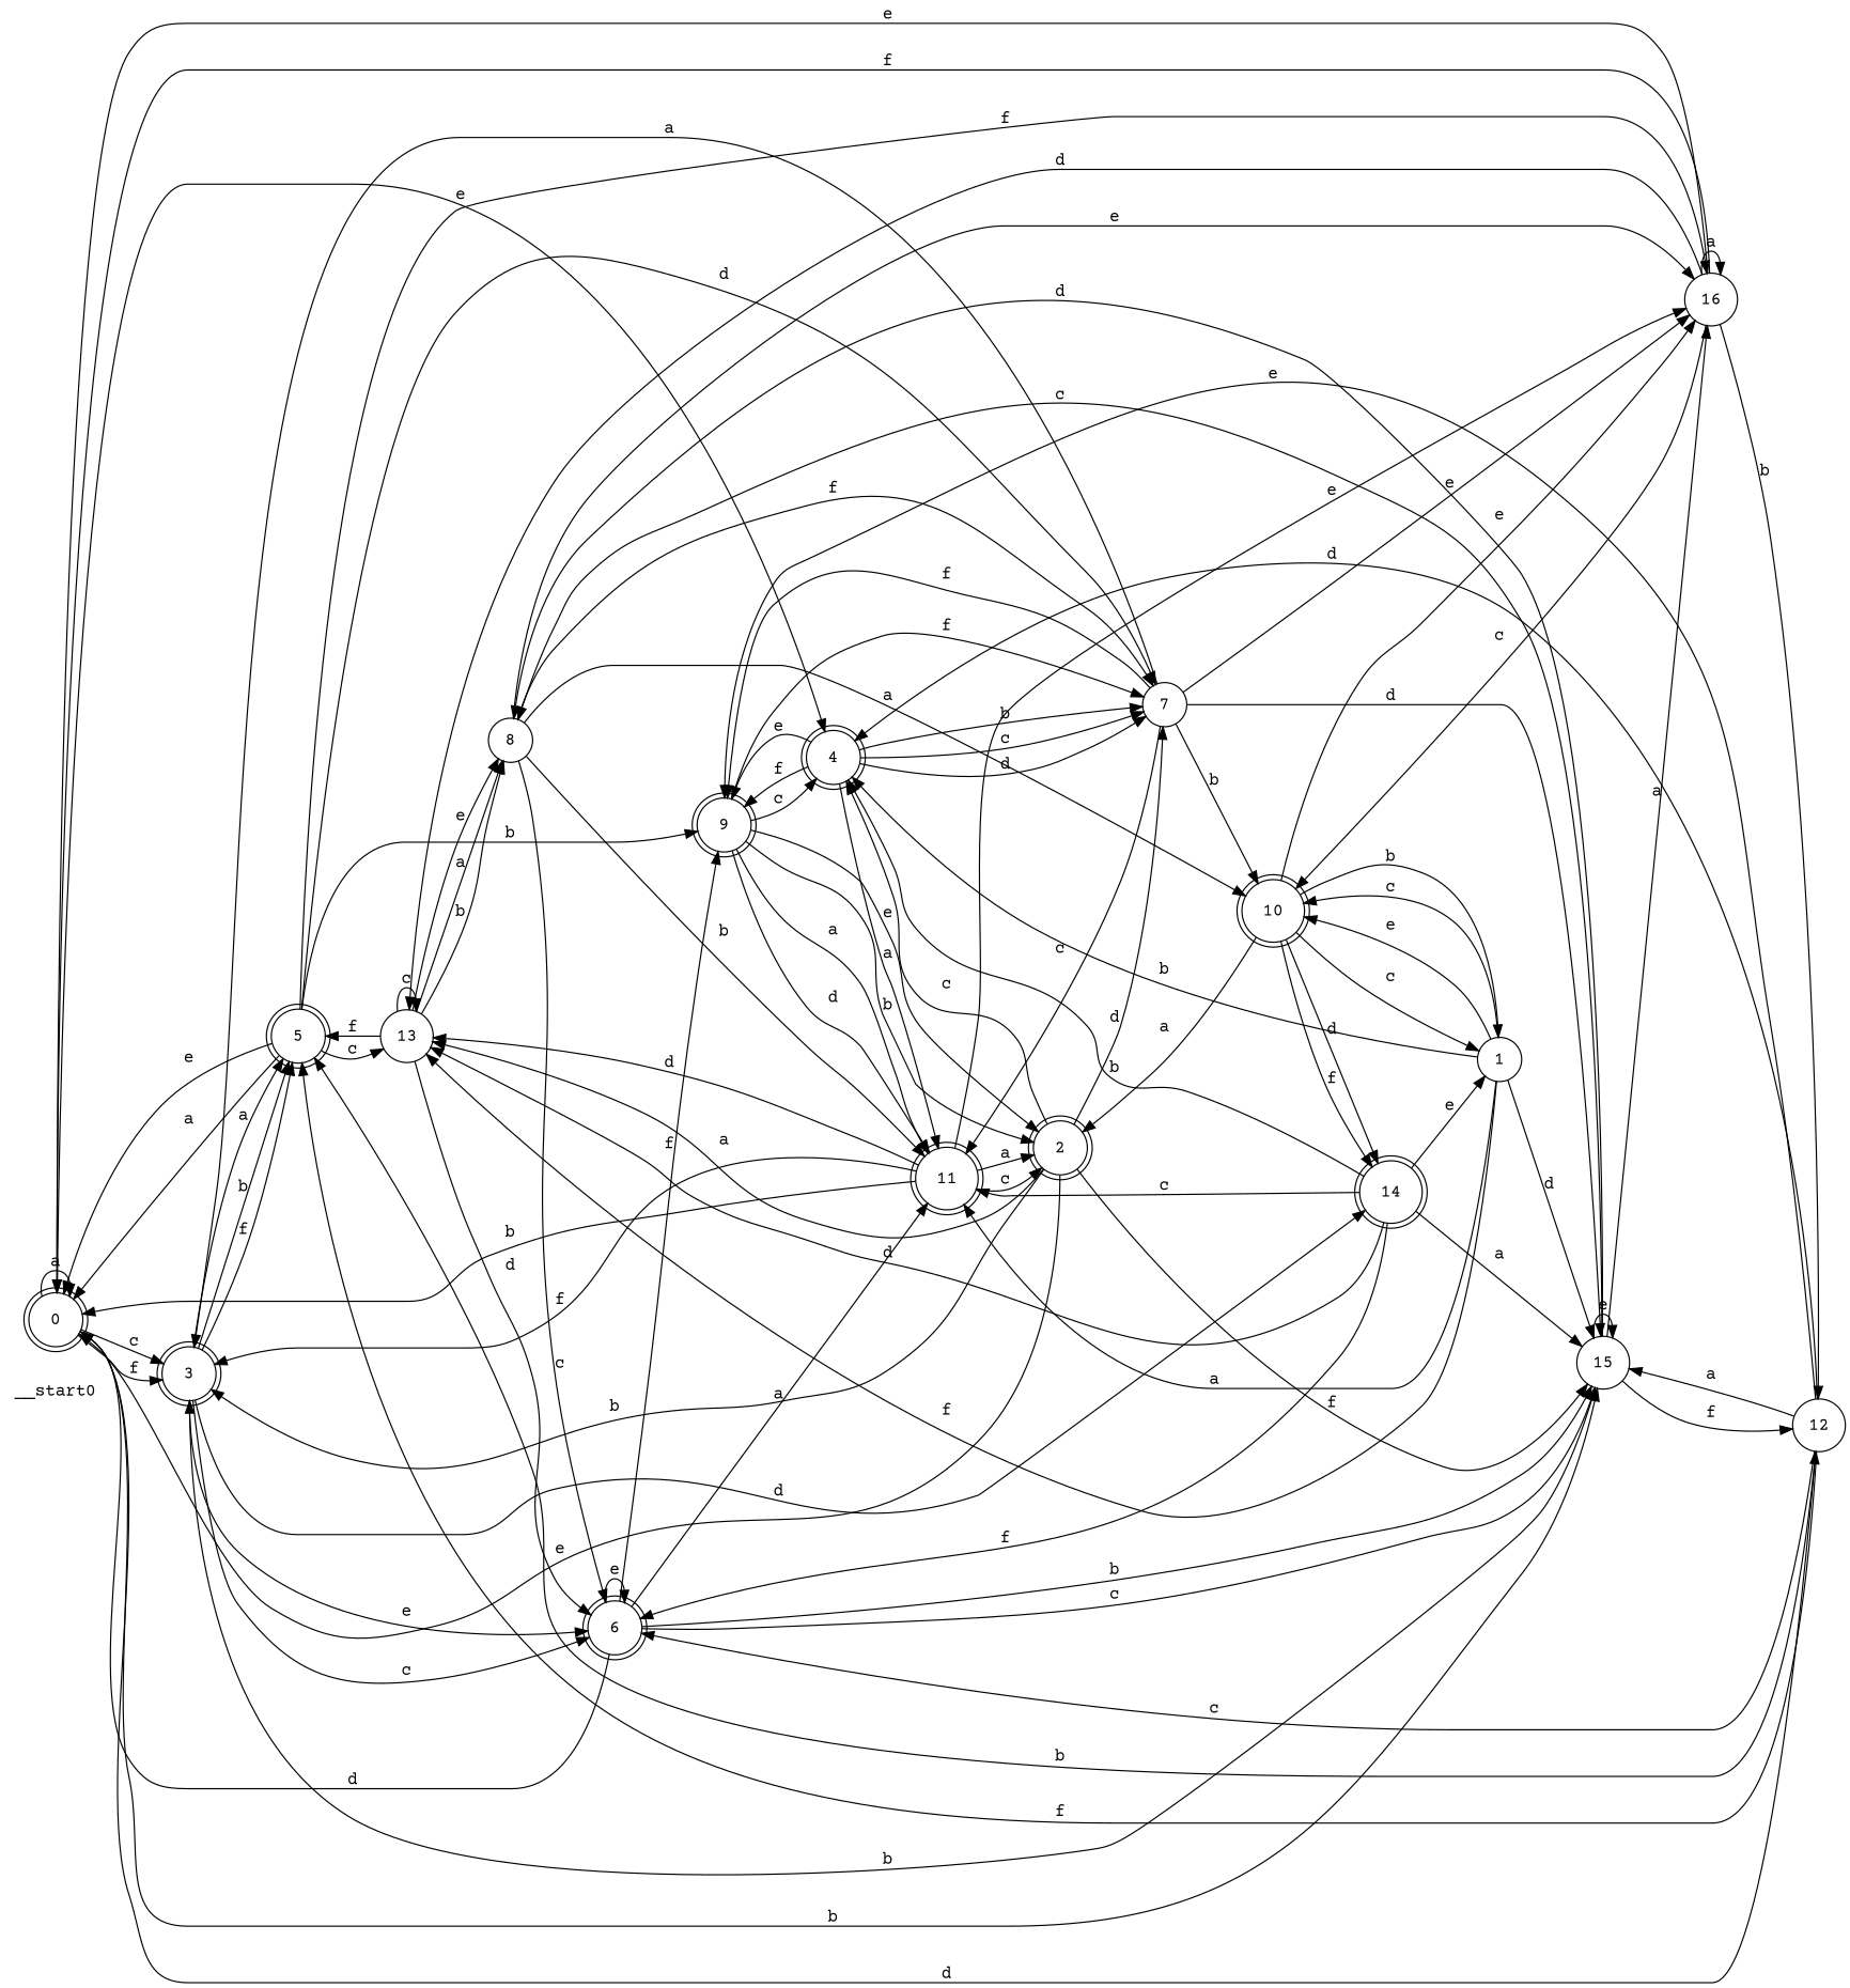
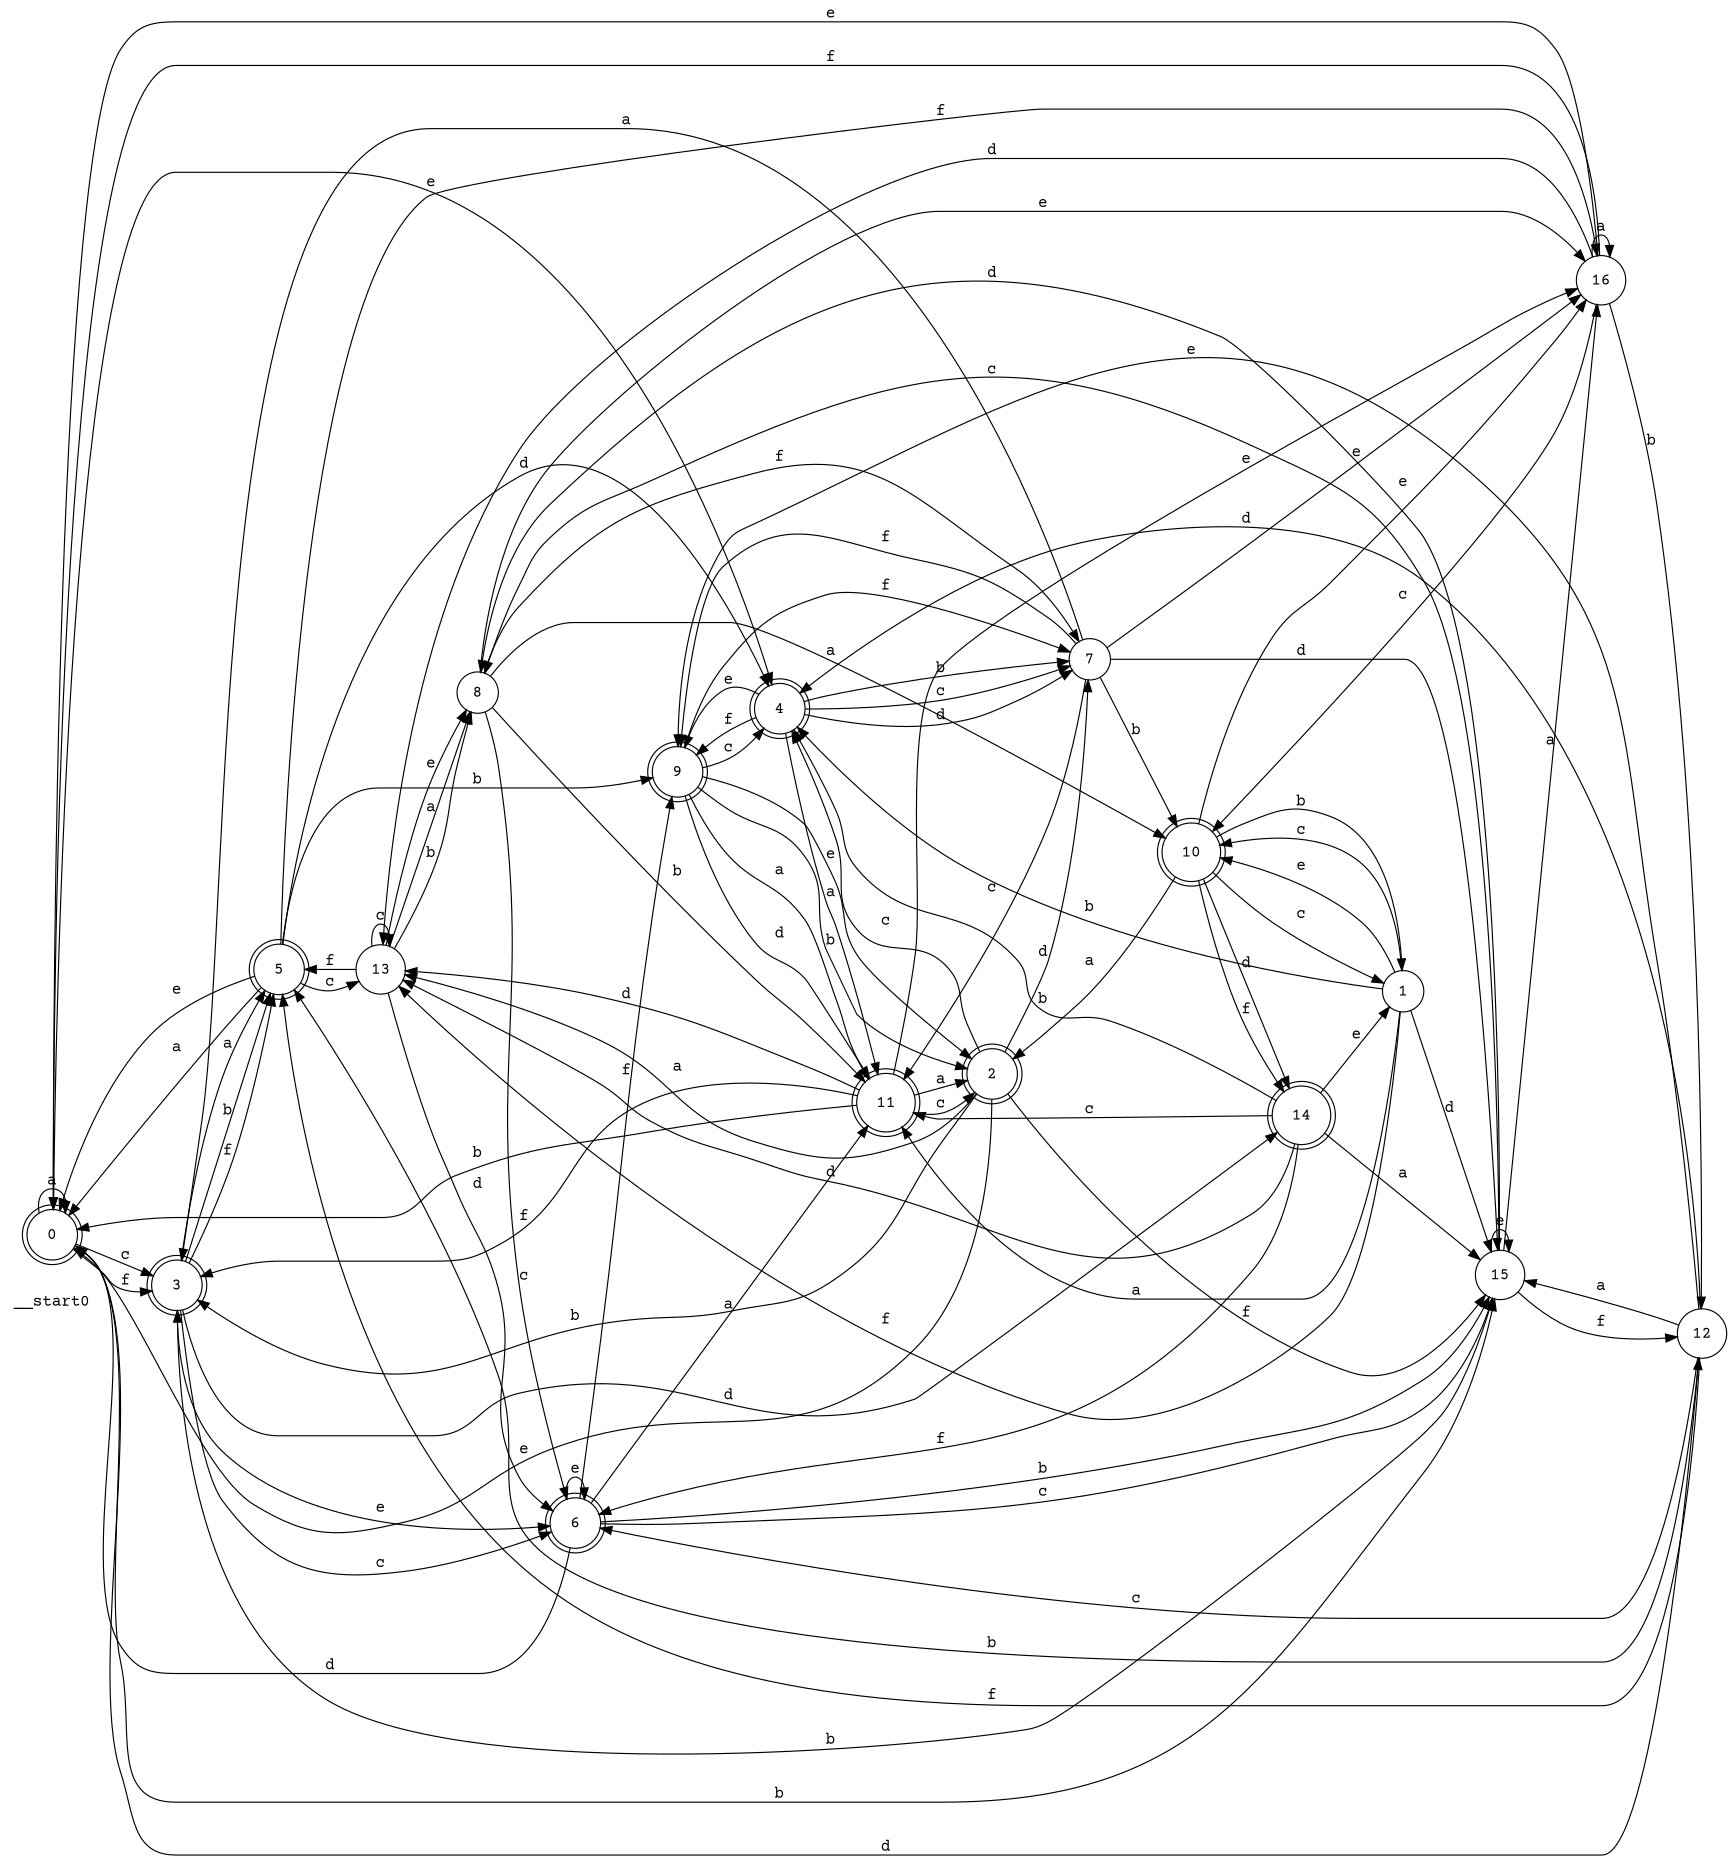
  digraph {
    fontname="Courier Prime"
    rankdir=LR
    node [fontname="Courier Prime" shape=doublecircle color=black fillcolor=white style="rounded,filled"]
    edge [fontname="Courier Prime"]
    __start0 [shape=none color="" fillcolor="" style=""]
    n2 [label=0]
    n3 [label=3]
    n4 [label=4]
    n5 [label=12 shape=circle style=filled]
    n6 [label=15 shape=circle style=filled]
    n7 [label=5]
    n8 [label=6]
    n9 [label=14]
    n10 [label=11]
    n11 [label=7 shape=circle style=filled]
    n12 [label=9]
    n13 [label=16 shape=circle style=filled]
    n14 [label=8 shape=circle style=filled]
    n15 [label=1 shape=circle style=filled]
    n16 [label=10]
    n17 [label=13 shape=circle style=filled]
    n18 [label=2]
    n2 -> n2 [label=a]
    n2 -> n3 [label=c]
    n2 -> n3 [label=f]
    n2 -> n4 [label=e]
    n2 -> n5 [label=d]
    n2 -> n6 [label=b]
    n3 -> n7 [label=a]
    n3 -> n7 [label=b]
    n3 -> n7 [label=f]
    n3 -> n8 [label=c]
    n3 -> n8 [label=e]
    n3 -> n9 [label=d]
    n4 -> n10 [label=a]
    n4 -> n11 [label=b]
    n4 -> n11 [label=c]
    n4 -> n11 [label=d]
    n4 -> n12 [label=e]
    n4 -> n12 [label=f]
    n5 -> n4 [label=d]
    n5 -> n6 [label=a]
    n5 -> n7 [label=b]
    n5 -> n7 [label=f]
    n5 -> n8 [label=c]
    n5 -> n12 [label=e]
    n6 -> n3 [label=b]
    n6 -> n5 [label=f]
    n6 -> n6 [label=e]
    n6 -> n13 [label=a]
    n6 -> n14 [label=c]
    n6 -> n14 [label=d]
    n7 -> n2 [label=a]
    n7 -> n2 [label=e]
-   n7 -> n11 [label=d]
+   n7 -> n4 [label=d]
    n7 -> n12 [label=b]
    n7 -> n13 [label=f]
    n7 -> n17 [label=c]
    n8 -> n2 [label=d]
    n8 -> n6 [label=b]
    n8 -> n6 [label=c]
    n8 -> n8 [label=e]
    n8 -> n10 [label=a]
    n8 -> n12 [label=f]
    n9 -> n4 [label=b]
    n9 -> n6 [label=a]
    n9 -> n8 [label=f]
    n9 -> n10 [label=c]
    n9 -> n15 [label=e]
    n9 -> n17 [label=d]
    n10 -> n2 [label=b]
    n10 -> n3 [label=f]
    n10 -> n13 [label=e]
    n10 -> n17 [label=d]
    n10 -> n18 [label=a]
    n10 -> n18 [label=c]
    n11 -> n3 [label=a]
    n11 -> n6 [label=d]
    n11 -> n10 [label=c]
    n11 -> n12 [label=f]
    n11 -> n13 [label=e]
    n11 -> n16 [label=b]
    n12 -> n4 [label=c]
    n12 -> n10 [label=a]
    n12 -> n10 [label=d]
    n12 -> n11 [label=f]
    n12 -> n18 [label=b]
    n12 -> n18 [label=e]
    n13 -> n2 [label=e]
    n13 -> n2 [label=f]
    n13 -> n5 [label=b]
    n13 -> n13 [label=a]
    n13 -> n16 [label=c]
    n13 -> n17 [label=d]
    n14 -> n8 [label=c]
    n14 -> n10 [label=b]
    n14 -> n11 [label=f]
    n14 -> n13 [label=e]
    n14 -> n16 [label=a]
    n15 -> n4 [label=b]
    n15 -> n6 [label=d]
    n15 -> n10 [label=a]
    n15 -> n16 [label=c]
    n15 -> n16 [label=e]
    n15 -> n17 [label=f]
    n16 -> n9 [label=d]
    n16 -> n9 [label=f]
    n16 -> n13 [label=e]
    n16 -> n15 [label=b]
    n16 -> n15 [label=c]
    n16 -> n18 [label=a]
    n17 -> n7 [label=f]
    n17 -> n8 [label=d]
    n17 -> n14 [label=a]
    n17 -> n14 [label=b]
    n17 -> n14 [label=e]
    n17 -> n17 [label=c]
    n18 -> n2 [label=e]
    n18 -> n3 [label=b]
    n18 -> n4 [label=c]
    n18 -> n6 [label=f]
    n18 -> n11 [label=d]
    n18 -> n17 [label=a]
  }
